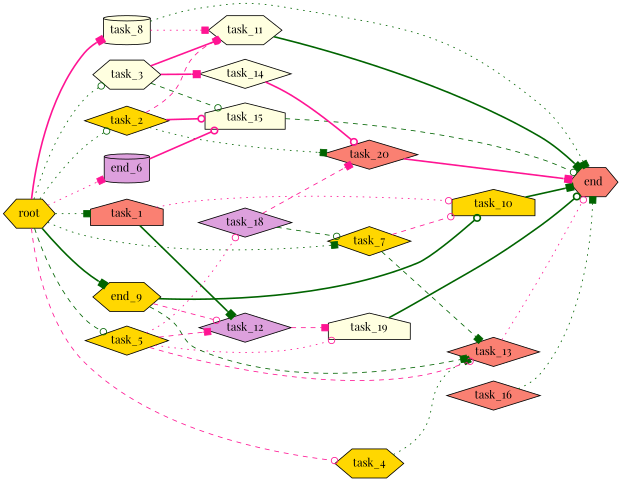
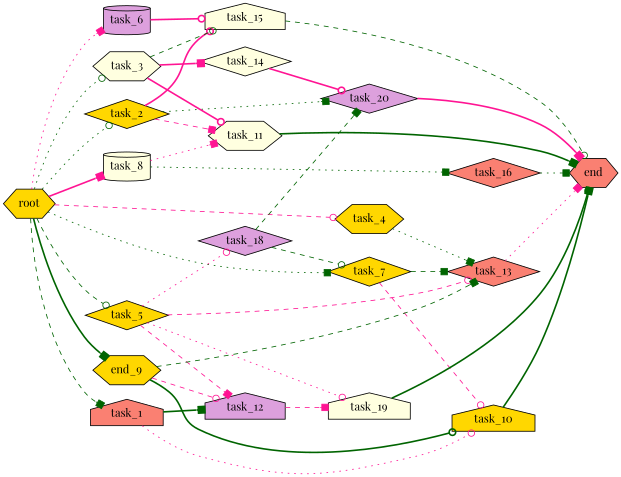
  digraph {
    fontname="Playfair Display"
    rankdir=LR
    node [fillcolor=gold fontname="Playfair Display" shape=diamond style=filled]
    edge [arrowhead=box color=deeppink fontname="Playfair Display" style=dashed]
    root [shape=hexagon]
    task_1 [fillcolor=salmon shape=house]
    task_2
    task_3 [fillcolor=lightyellow shape=hexagon]
    task_4 [shape=hexagon]
    task_5
-   task_6 [fillcolor=plum shape=cylinder label=end_6]
+   task_6 [fillcolor=plum shape=cylinder]
    task_7
    task_8 [fillcolor=lightyellow shape=cylinder]
    n10 [label=end_9 shape=hexagon]
    task_10 [shape=house]
-   task_12 [fillcolor=plum]
+   task_12 [fillcolor=plum shape=house]
    task_11 [fillcolor=lightyellow shape=hexagon]
    task_15 [fillcolor=lightyellow shape=house]
-   task_20 [fillcolor=salmon]
+   task_20 [fillcolor=plum]
    task_14 [fillcolor=lightyellow]
    task_13 [fillcolor=salmon]
    task_18 [fillcolor=plum]
    task_19 [fillcolor=lightyellow shape=house]
    task_16 [fillcolor=salmon]
    end [fillcolor=salmon shape=hexagon]
-   root -> task_1 [color=darkgreen style=dotted]
+   root -> task_1 [color=darkgreen]
    root -> task_2 [arrowhead=odot color=darkgreen style=dotted]
    root -> task_3 [arrowhead=odot color=darkgreen style=dotted]
    root -> task_4 [arrowhead=odot]
    root -> task_5 [arrowhead=odot color=darkgreen]
    root -> task_6 [style=dotted]
    root -> task_7 [color=darkgreen style=dotted]
    root -> task_8 [style=bold]
    root -> n10 [color=darkgreen style=bold]
    task_1 -> task_10 [arrowhead=odot style=dotted]
    task_1 -> task_12 [color=darkgreen style=bold]
    task_2 -> task_11
    task_2 -> task_15 [arrowhead=odot style=bold]
    task_2 -> task_20 [color=darkgreen style=dotted]
    task_3 -> task_11 [arrowhead=odot style=bold]
    task_3 -> task_15 [arrowhead=odot color=darkgreen]
    task_3 -> task_14 [style=bold]
    task_4 -> task_13 [color=darkgreen style=dotted]
    task_5 -> task_12
    task_5 -> task_13 [arrowhead=odot]
    task_5 -> task_18 [arrowhead=odot style=dotted]
    task_5 -> task_19 [arrowhead=odot style=dotted]
    task_6 -> task_15 [arrowhead=odot style=bold]
    task_7 -> task_10 [arrowhead=odot]
    task_7 -> task_13 [color=darkgreen]
    task_8 -> task_11 [style=dotted]
-   task_8 -> end [color=darkgreen style=dotted]
+   task_8 -> task_16 [color=darkgreen style=dotted]
    n10 -> task_10 [arrowhead=odot color=darkgreen style=bold]
    n10 -> task_12 [arrowhead=odot]
    n10 -> task_13 [color=darkgreen]
    task_10 -> end [color=darkgreen style=bold]
    task_12 -> task_19
    task_11 -> end [color=darkgreen style=bold]
    task_15 -> end [arrowhead=odot color=darkgreen]
    task_20 -> end [style=bold]
    task_14 -> task_20 [arrowhead=odot style=bold]
-   task_13 -> end [arrowhead=odot style=dotted]
+   task_13 -> end [style=dotted]
    task_18 -> task_7 [arrowhead=odot color=darkgreen]
-   task_18 -> task_20
+   task_18 -> task_20 [color=darkgreen]
    task_19 -> end [arrowhead=odot color=darkgreen style=bold]
    task_16 -> end [color=darkgreen style=dotted]
  }
